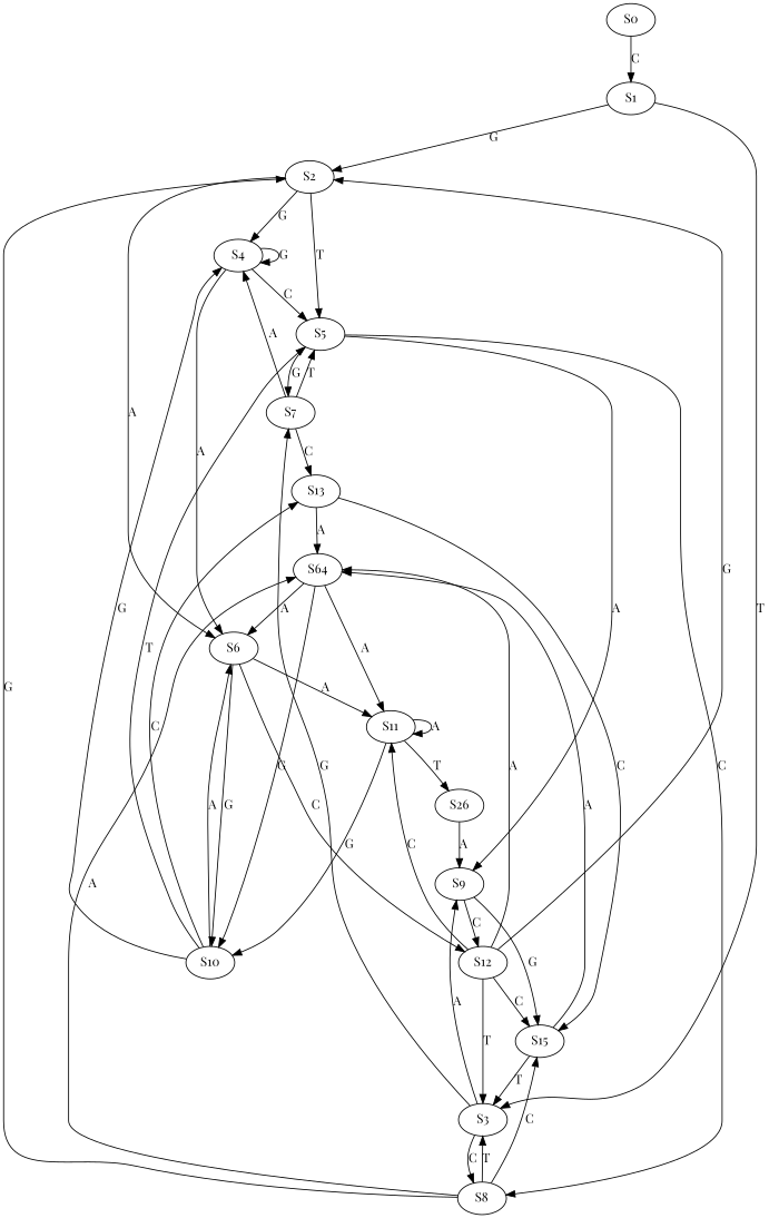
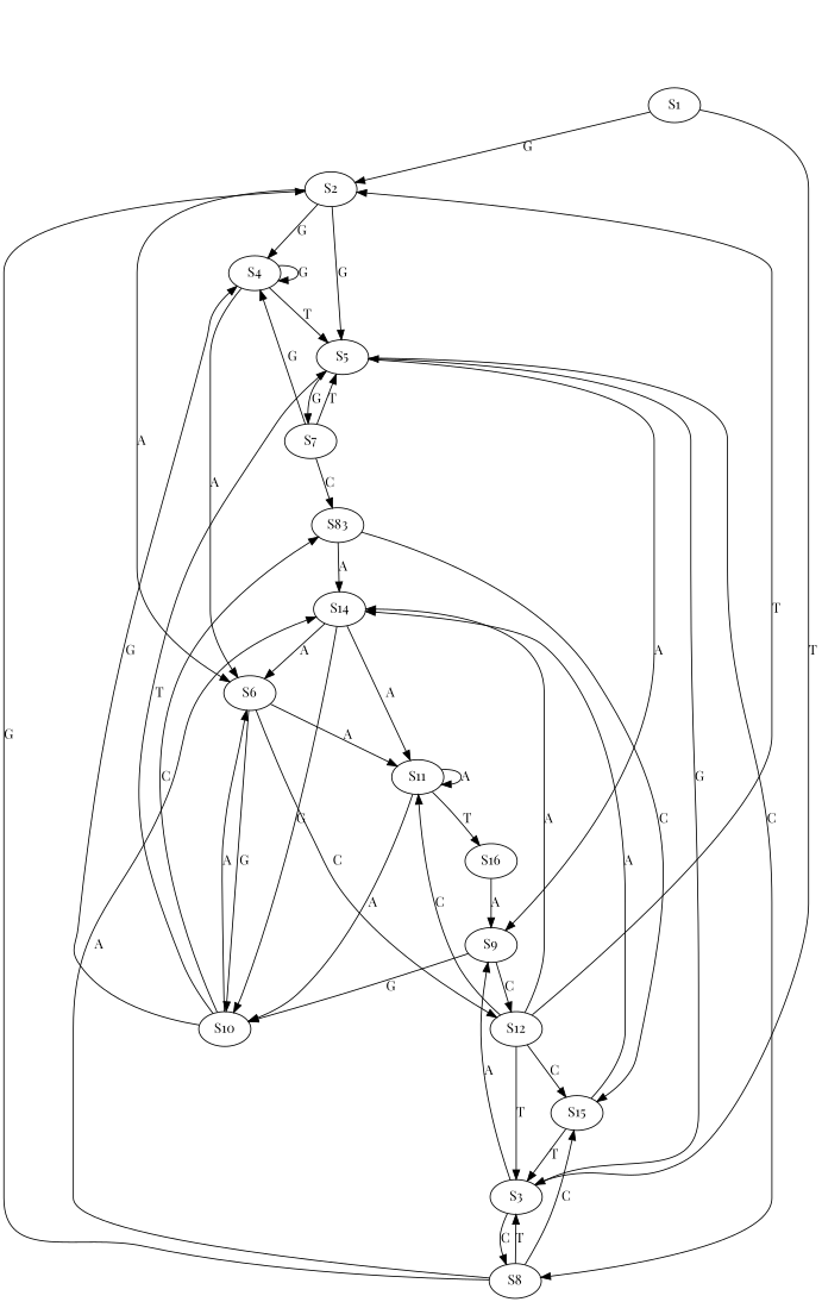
  strict digraph {
    fontname="Playfair Display"
    node [fontname="Playfair Display"]
    edge [fontname="Playfair Display"]
-   S0
    S1
    S2
    S3
    S4
    S5
    S6
    S7
    S8
    S9
    S10
    S11
    S12
-   S13
-   S14 [label=S64]
+   S13 [label=S83]
+   S14
    S15
-   S16 [label=S26]
-   S0 -> S1 [label=C]
+   S16
    S1 -> S2 [label=G]
    S1 -> S3 [label=T]
    S2 -> S4 [label=G]
-   S2 -> S5 [label=T]
+   S2 -> S5 [label=G]
    S2 -> S6 [label=A]
-   S3 -> S7 [label=G]
+   S3 -> S5 [label=G]
    S3 -> S8 [label=C]
    S3 -> S9 [label=A]
    S4 -> S4 [label=G]
-   S4 -> S5 [label=C]
+   S4 -> S5 [label=T]
    S4 -> S6 [label=A]
    S5 -> S7 [label=G]
    S5 -> S8 [label=C]
    S5 -> S9 [label=A]
    S6 -> S10 [label=G]
    S6 -> S11 [label=A]
    S6 -> S12 [label=C]
-   S7 -> S4 [label=A]
+   S7 -> S4 [label=G]
    S7 -> S5 [label=T]
    S7 -> S13 [label=C]
    S8 -> S2 [label=G]
    S8 -> S3 [label=T]
    S8 -> S14 [label=A]
    S8 -> S15 [label=C]
-   S9 -> S15 [label=G]
+   S9 -> S10 [label=G]
    S9 -> S12 [label=C]
    S10 -> S4 [label=G]
    S10 -> S5 [label=T]
    S10 -> S6 [label=A]
    S10 -> S13 [label=C]
-   S11 -> S10 [label=G]
+   S11 -> S10 [label=A]
    S11 -> S11 [label=A]
    S11 -> S16 [label=T]
-   S12 -> S2 [label=G]
+   S12 -> S2 [label=T]
    S12 -> S3 [label=T]
    S12 -> S11 [label=C]
    S12 -> S14 [label=A]
    S12 -> S15 [label=C]
    S13 -> S14 [label=A]
    S13 -> S15 [label=C]
    S14 -> S6 [label=A]
    S14 -> S10 [label=G]
    S14 -> S11 [label=A]
    S15 -> S3 [label=T]
    S15 -> S14 [label=A]
    S16 -> S9 [label=A]
  }
